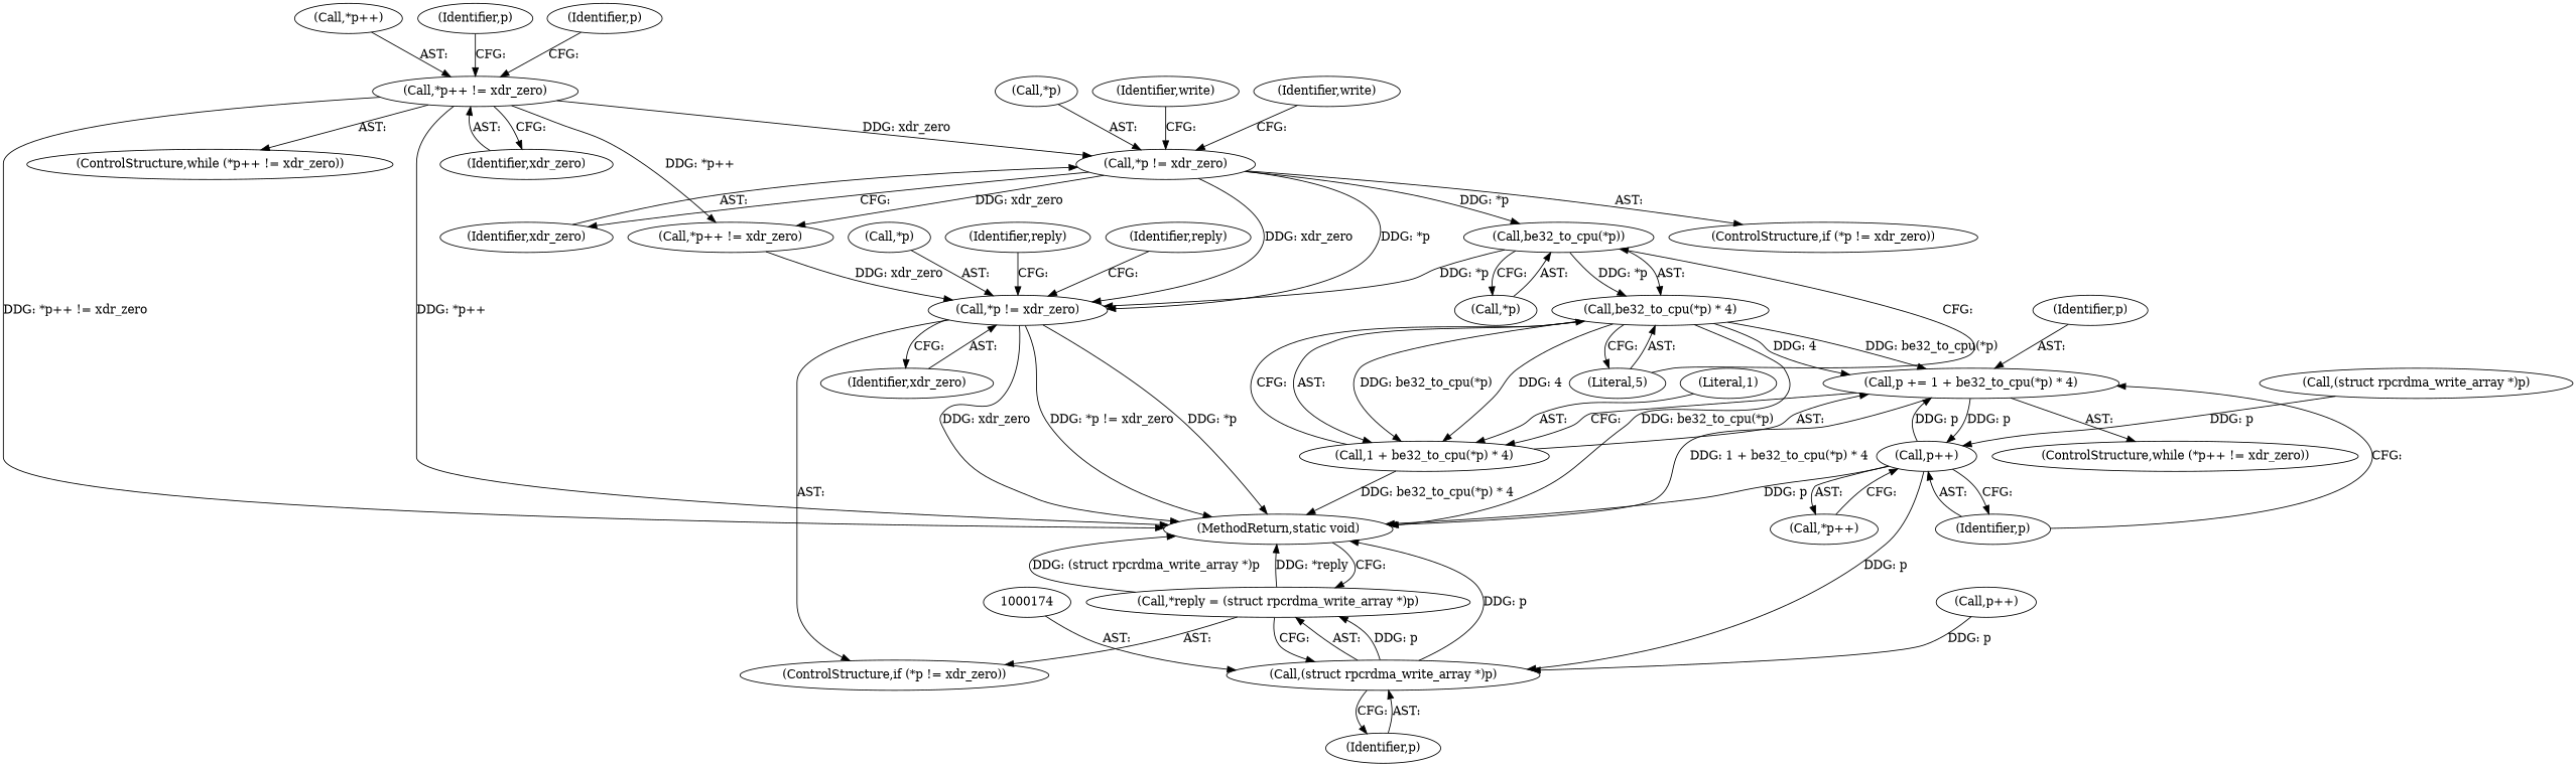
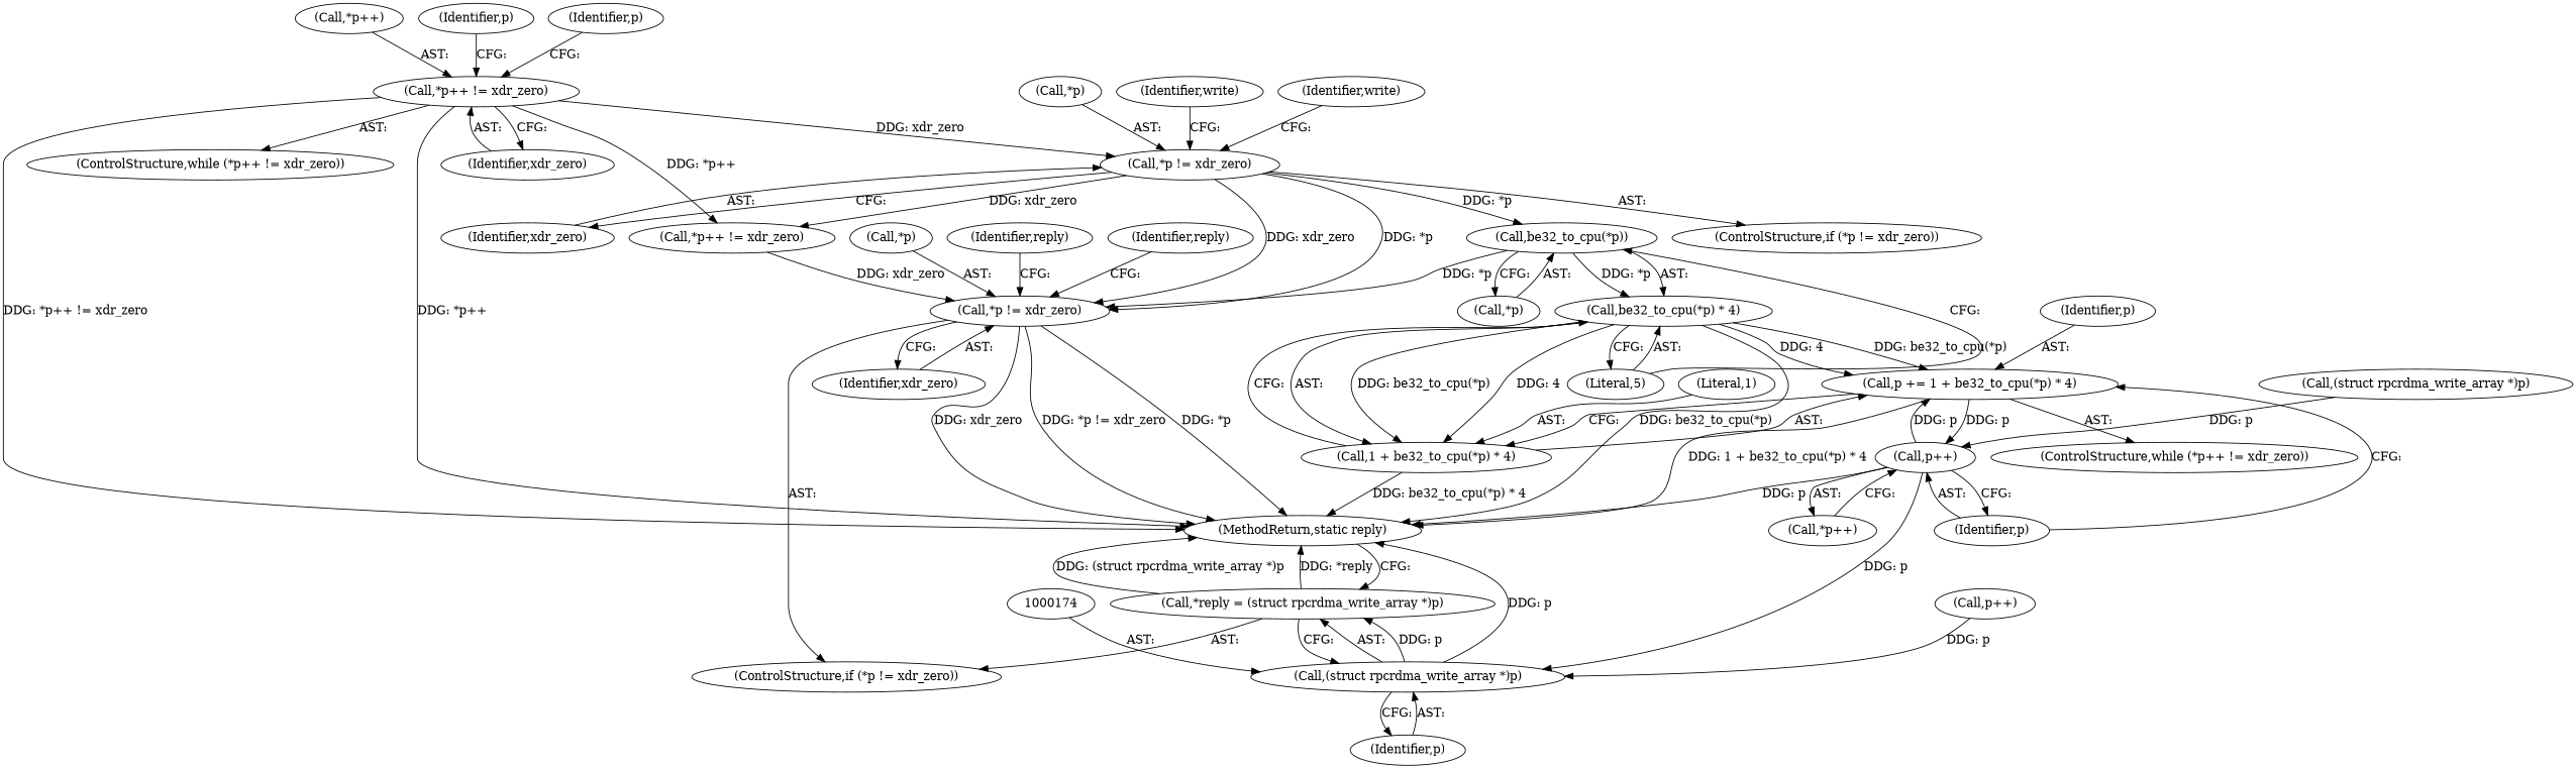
  digraph {
    n1 [label="(Call,be32_to_cpu(*p))"]
    n2 [label="(Call,be32_to_cpu(*p) * 4)"]
    n3 [label="(Call,*p != xdr_zero)"]
    n4 [label="(Call,*p)"]
-   n5 [label="(MethodReturn,static void)"]
+   n5 [label="(MethodReturn,static reply)"]
    n6 [label="(Call,p += 1 + be32_to_cpu(*p) * 4)"]
    n7 [label="(Call,1 + be32_to_cpu(*p) * 4)"]
    n8 [label="(Literal,5)"]
    n9 [label="(ControlStructure,if (*p != xdr_zero))"]
    n10 [label="(Identifier,xdr_zero)"]
    n11 [label="(Call,*p != xdr_zero)"]
    n12 [label="(Call,*p++ != xdr_zero)"]
    n13 [label="(ControlStructure,if (*p != xdr_zero))"]
    n14 [label="(Identifier,xdr_zero)"]
    n15 [label="(Call,*p++ != xdr_zero)"]
    n16 [label="(ControlStructure,while (*p++ != xdr_zero))"]
    n17 [label="(Identifier,xdr_zero)"]
    n18 [label="(Call,*reply = (struct rpcrdma_write_array *)p)"]
    n19 [label="(Call,p++)"]
    n20 [label="(ControlStructure,while (*p++ != xdr_zero))"]
    n21 [label="(Call,(struct rpcrdma_write_array *)p)"]
    n22 [label="(Call,*p++)"]
    n23 [label="(Identifier,p)"]
    n24 [label="(Identifier,p)"]
    n25 [label="(Call,*p++)"]
    n26 [label="(Call,*p)"]
    n27 [label="(Identifier,reply)"]
    n28 [label="(Literal,1)"]
    n29 [label="(Identifier,reply)"]
    n30 [label="(Call,p++)"]
    n31 [label="(Call,*p)"]
    n32 [label="(Identifier,p)"]
    n33 [label="(Call,(struct rpcrdma_write_array *)p)"]
    n34 [label="(Identifier,p)"]
    n35 [label="(Identifier,p)"]
    n36 [label="(Identifier,write)"]
    n37 [label="(Identifier,write)"]
    1000174
    n1 -> n2 [label="AST: "]
    n1 -> n2 [label="DDG: *p"]
    n1 -> n3 [label="DDG: *p"]
    n1 -> n4 [label="CFG: "]
    n2 -> n5 [label="DDG: be32_to_cpu(*p)"]
    n2 -> n6 [label="DDG: be32_to_cpu(*p)"]
    n2 -> n6 [label="DDG: 4"]
    n2 -> n7 [label="AST: "]
    n2 -> n7 [label="DDG: be32_to_cpu(*p)"]
    n2 -> n7 [label="DDG: 4"]
    n2 -> n8 [label="CFG: "]
    n3 -> n5 [label="DDG: xdr_zero"]
    n3 -> n5 [label="DDG: *p != xdr_zero"]
    n3 -> n5 [label="DDG: *p"]
    n3 -> n9 [label="AST: "]
    n3 -> n10 [label="CFG: "]
    n4 -> n1 [label="AST: "]
    n5 -> n18 [label="CFG: "]
    n6 -> n5 [label="DDG: 1 + be32_to_cpu(*p) * 4"]
    n6 -> n7 [label="CFG: "]
    n6 -> n19 [label="DDG: p"]
    n6 -> n20 [label="AST: "]
    n7 -> n2 [label="CFG: "]
    n7 -> n5 [label="DDG: be32_to_cpu(*p) * 4"]
    n7 -> n6 [label="AST: "]
    n8 -> n1 [label="CFG: "]
    n8 -> n2 [label="AST: "]
    n10 -> n3 [label="AST: "]
    n11 -> n1 [label="DDG: *p"]
    n11 -> n3 [label="DDG: *p"]
    n11 -> n3 [label="DDG: xdr_zero"]
    n11 -> n12 [label="DDG: xdr_zero"]
    n11 -> n13 [label="AST: "]
    n11 -> n14 [label="CFG: "]
    n12 -> n3 [label="DDG: xdr_zero"]
    n14 -> n11 [label="AST: "]
    n15 -> n5 [label="DDG: *p++"]
    n15 -> n5 [label="DDG: *p++ != xdr_zero"]
    n15 -> n11 [label="DDG: xdr_zero"]
    n15 -> n12 [label="DDG: *p++"]
    n15 -> n16 [label="AST: "]
    n15 -> n17 [label="CFG: "]
    n17 -> n15 [label="AST: "]
    n18 -> n5 [label="DDG: (struct rpcrdma_write_array *)p"]
    n18 -> n5 [label="DDG: *reply"]
    n18 -> n9 [label="AST: "]
    n18 -> n21 [label="CFG: "]
    n19 -> n5 [label="DDG: p"]
    n19 -> n6 [label="DDG: p"]
    n19 -> n21 [label="DDG: p"]
    n19 -> n22 [label="AST: "]
    n19 -> n23 [label="CFG: "]
    n21 -> n5 [label="DDG: p"]
    n21 -> n18 [label="AST: "]
    n21 -> n18 [label="DDG: p"]
    n21 -> n24 [label="CFG: "]
    n22 -> n19 [label="CFG: "]
    n23 -> n6 [label="CFG: "]
    n23 -> n19 [label="AST: "]
    n24 -> n21 [label="AST: "]
    n25 -> n15 [label="AST: "]
    n26 -> n3 [label="AST: "]
    n27 -> n3 [label="CFG: "]
    n28 -> n7 [label="AST: "]
    n29 -> n3 [label="CFG: "]
    n30 -> n21 [label="DDG: p"]
    n31 -> n11 [label="AST: "]
    n32 -> n15 [label="CFG: "]
    n33 -> n19 [label="DDG: p"]
    n34 -> n15 [label="CFG: "]
    n35 -> n6 [label="AST: "]
    n36 -> n11 [label="CFG: "]
    n37 -> n11 [label="CFG: "]
    1000174 -> n21 [label="AST: "]
  }
